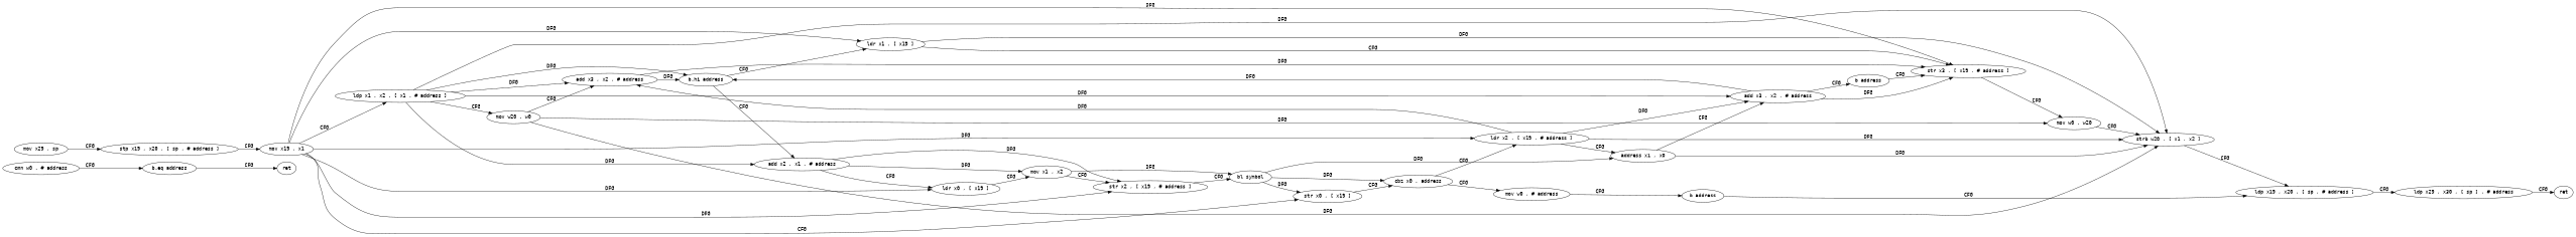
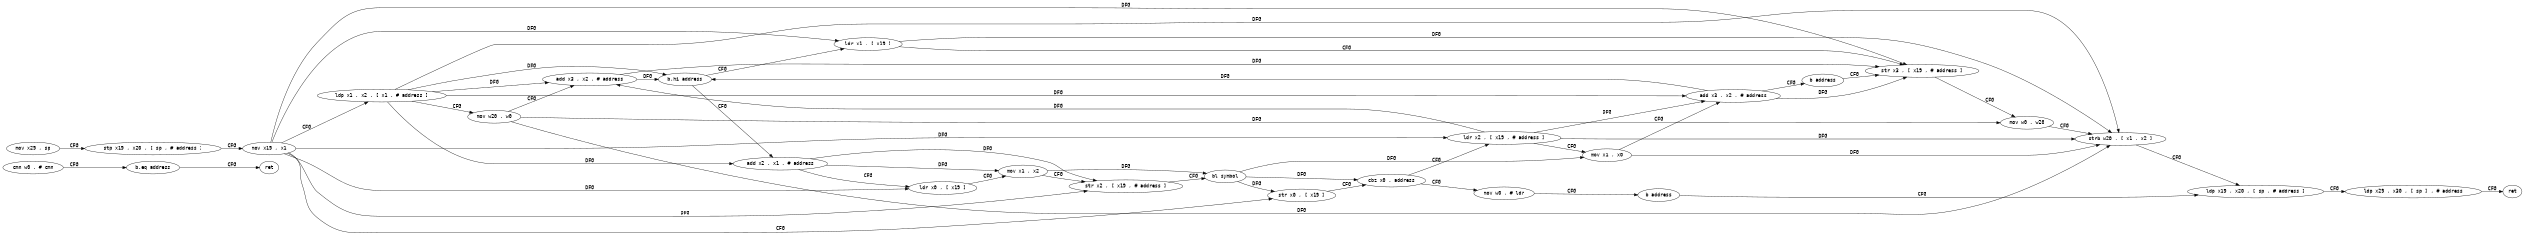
  digraph {
    fontname="DejaVu Sans Mono"
    rankdir=LR
    node [fontname="DejaVu Sans Mono"]
    edge [fontname="DejaVu Sans Mono"]
-   n1 [label="cmn w0 , # address"]
+   n1 [label="cmn w0 , # cmn"]
    n2 [label="b.eq address"]
    n3 [label=ret]
    n4 [label="mov x29 , sp"]
    n5 [label="stp x19 , x20 , [ sp , # address ]"]
    n6 [label="mov x19 , x1"]
    n7 [label="ldp x1 , x2 , [ x1 , # address ]"]
    n8 [label="ldr x1 , [ x19 ]"]
    n9 [label="ldr x0 , [ x19 ]"]
    n10 [label="str x2 , [ x19 , # address ]"]
    n11 [label="str x0 , [ x19 ]"]
    n12 [label="ldr x2 , [ x19 , # address ]"]
    n13 [label="str x3 , [ x19 , # address ]"]
    n14 [label="mov w20 , w0"]
    n15 [label="add x3 , x2 , # address"]
    n16 [label="b.hi address"]
    n17 [label="add x2 , x1 , # address"]
    n18 [label="add x3 , x2 , # address"]
    n19 [label="strb w20 , [ x1 , x2 ]"]
    n20 [label="mov x1 , x2"]
    n21 [label="bl symbol"]
    n22 [label="cbz x0 , address"]
-   n23 [label="address x1 , x0"]
+   n23 [label="mov x1 , x0"]
    n24 [label="mov w0 , w20"]
    n25 [label="b address"]
    n26 [label="ldp x19 , x20 , [ sp , # address ]"]
-   n27 [label="mov w0 , # address"]
+   n27 [label="mov w0 , # ldr"]
    n28 [label="b address"]
    n29 [label="ldp x29 , x30 , [ sp ] , # address"]
    n30 [label=ret]
    n1 -> n2 [label=CFG]
    n2 -> n3 [label=CFG]
    n4 -> n5 [label=CFG]
    n5 -> n6 [label=CFG]
    n6 -> n7 [label=CFG]
    n6 -> n8 [label=DFG]
    n6 -> n9 [label=DFG]
    n6 -> n10 [label=DFG]
    n6 -> n11 [label=CFG]
    n6 -> n12 [label=DFG]
    n6 -> n13 [label=DFG]
    n7 -> n14 [label=CFG]
    n7 -> n15 [label=DFG]
    n7 -> n16 [label=DFG]
    n7 -> n17 [label=DFG]
    n7 -> n18 [label=DFG]
    n7 -> n19 [label=DFG]
    n8 -> n13 [label=CFG]
    n8 -> n19 [label=DFG]
    n9 -> n20 [label=CFG]
    n10 -> n21 [label=CFG]
    n11 -> n22 [label=CFG]
    n12 -> n15 [label=DFG]
    n12 -> n18 [label=DFG]
    n12 -> n19 [label=DFG]
    n12 -> n23 [label=CFG]
    n13 -> n24 [label=CFG]
    n14 -> n15 [label=CFG]
    n14 -> n19 [label=DFG]
    n14 -> n24 [label=DFG]
    n15 -> n13 [label=DFG]
    n15 -> n16 [label=DFG]
    n16 -> n8 [label=CFG]
    n16 -> n17 [label=CFG]
    n17 -> n9 [label=CFG]
    n17 -> n10 [label=DFG]
    n17 -> n20 [label=DFG]
    n18 -> n13 [label=DFG]
    n18 -> n16 [label=DFG]
    n18 -> n25 [label=CFG]
    n19 -> n26 [label=CFG]
    n20 -> n10 [label=CFG]
    n20 -> n21 [label=DFG]
    n21 -> n11 [label=DFG]
    n21 -> n22 [label=DFG]
    n21 -> n23 [label=DFG]
    n22 -> n12 [label=CFG]
    n22 -> n27 [label=CFG]
    n23 -> n18 [label=CFG]
    n23 -> n19 [label=DFG]
    n24 -> n19 [label=CFG]
    n25 -> n13 [label=CFG]
    n26 -> n29 [label=CFG]
    n27 -> n28 [label=CFG]
    n28 -> n26 [label=CFG]
    n29 -> n30 [label=CFG]
  }
